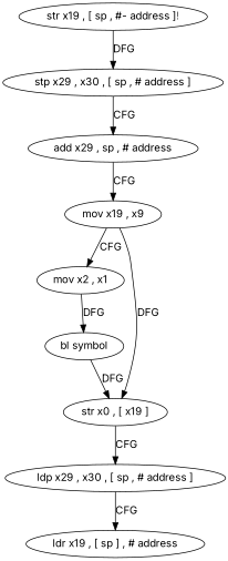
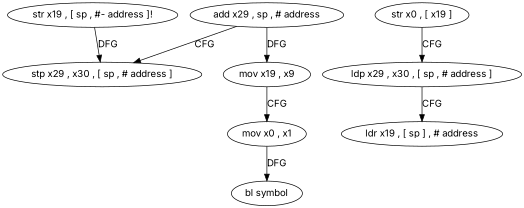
  digraph {
    fontname=Inter
    node [fontname=Inter]
    edge [fontname=Inter]
    n1 [label="str x19 , [ sp , #- address ]!"]
    n2 [label="stp x29 , x30 , [ sp , # address ]"]
    n3 [label="add x29 , sp , # address"]
    n4 [label="mov x19 , x9"]
-   n5 [label="mov x2 , x1"]
+   n5 [label="mov x0 , x1"]
    n6 [label="str x0 , [ x19 ]"]
    n7 [label="bl symbol"]
    n8 [label="ldp x29 , x30 , [ sp , # address ]"]
    n9 [label="ldr x19 , [ sp ] , # address"]
    n1 -> n2 [label=DFG]
-   n2 -> n3 [label=CFG]
-   n3 -> n4 [label=CFG]
+   n3 -> n2 [label=CFG]
+   n3 -> n4 [label=DFG]
    n4 -> n5 [label=CFG]
-   n4 -> n6 [label=DFG]
    n5 -> n7 [label=DFG]
    n6 -> n8 [label=CFG]
-   n7 -> n6 [label=DFG]
    n8 -> n9 [label=CFG]
  }
